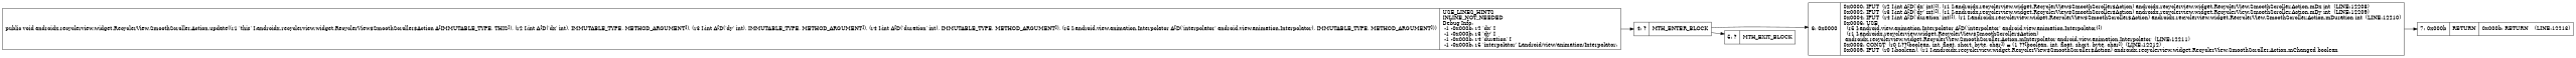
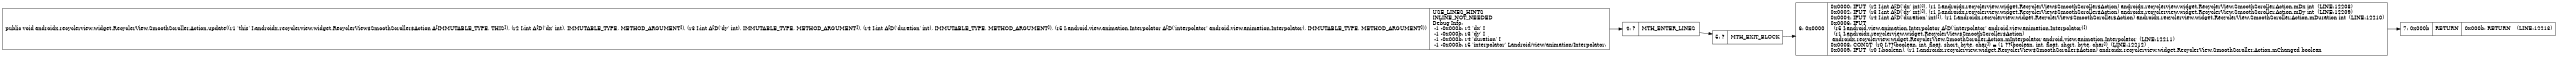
  digraph {
    rankdir=LR
    node [shape=record]
-   n1 [label="{4\:\ ?|MTH_ENTER_BLOCK\l}"]
-   n2 [label="{6\:\ 0x0000|0x0000: IPUT  (r2 I:int A[D('dx' int)]), (r1 I:androidx.recyclerview.widget.RecyclerView$SmoothScroller$Action) androidx.recyclerview.widget.RecyclerView.SmoothScroller.Action.mDx int  (LINE:12208)\l0x0002: IPUT  (r3 I:int A[D('dy' int)]), (r1 I:androidx.recyclerview.widget.RecyclerView$SmoothScroller$Action) androidx.recyclerview.widget.RecyclerView.SmoothScroller.Action.mDy int  (LINE:12209)\l0x0004: IPUT  (r4 I:int A[D('duration' int)]), (r1 I:androidx.recyclerview.widget.RecyclerView$SmoothScroller$Action) androidx.recyclerview.widget.RecyclerView.SmoothScroller.Action.mDuration int  (LINE:12210)\l0x0006: USE  \l  (r5 I:android.view.animation.Interpolator A[D('interpolator' android.view.animation.Interpolator)])\l  (r1 I:androidx.recyclerview.widget.RecyclerView$SmoothScroller$Action)\l androidx.recyclerview.widget.RecyclerView.SmoothScroller.Action.mInterpolator android.view.animation.Interpolator  (LINE:12211)\l0x0008: CONST  (r0 I:??[boolean, int, float, short, byte, char]) = (1 ??[boolean, int, float, short, byte, char])  (LINE:12212)\l0x0009: IPUT  (r0 I:boolean), (r1 I:androidx.recyclerview.widget.RecyclerView$SmoothScroller$Action) androidx.recyclerview.widget.RecyclerView.SmoothScroller.Action.mChanged boolean \l}"]
+   n1 [label="{4\:\ ?|MTH_ENTER_LINES\l}"]
+   n2 [label="{6\:\ 0x0000|0x0000: IPUT  (r2 I:int A[D('dx' int)]), (r1 I:androidx.recyclerview.widget.RecyclerView$SmoothScroller$Action) androidx.recyclerview.widget.RecyclerView.SmoothScroller.Action.mDx int  (LINE:12208)\l0x0002: IPUT  (r3 I:int A[D('dy' int)]), (r1 I:androidx.recyclerview.widget.RecyclerView$SmoothScroller$Action) androidx.recyclerview.widget.RecyclerView.SmoothScroller.Action.mDy int  (LINE:12209)\l0x0004: IPUT  (r4 I:int A[D('duration' int)]), (r1 I:androidx.recyclerview.widget.RecyclerView$SmoothScroller$Action) androidx.recyclerview.widget.RecyclerView.SmoothScroller.Action.mDuration int  (LINE:12210)\l0x0006: IPUT  \l  (r5 I:android.view.animation.Interpolator A[D('interpolator' android.view.animation.Interpolator)])\l  (r1 I:androidx.recyclerview.widget.RecyclerView$SmoothScroller$Action)\l androidx.recyclerview.widget.RecyclerView.SmoothScroller.Action.mInterpolator android.view.animation.Interpolator  (LINE:12211)\l0x0008: CONST  (r0 I:??[boolean, int, float, short, byte, char]) = (1 ??[boolean, int, float, short, byte, char])  (LINE:12212)\l0x0009: IPUT  (r0 I:boolean), (r1 I:androidx.recyclerview.widget.RecyclerView$SmoothScroller$Action) androidx.recyclerview.widget.RecyclerView.SmoothScroller.Action.mChanged boolean \l}"]
    n3 [label="{5\:\ ?|MTH_EXIT_BLOCK\l}"]
    n4 [label="{7\:\ 0x000b|RETURN\l|0x000b: RETURN    (LINE:12213)\l}"]
    n5 [label="{public void androidx.recyclerview.widget.RecyclerView.SmoothScroller.Action.update((r1 'this' I:androidx.recyclerview.widget.RecyclerView$SmoothScroller$Action A[IMMUTABLE_TYPE, THIS]), (r2 I:int A[D('dx' int), IMMUTABLE_TYPE, METHOD_ARGUMENT]), (r3 I:int A[D('dy' int), IMMUTABLE_TYPE, METHOD_ARGUMENT]), (r4 I:int A[D('duration' int), IMMUTABLE_TYPE, METHOD_ARGUMENT]), (r5 I:android.view.animation.Interpolator A[D('interpolator' android.view.animation.Interpolator), IMMUTABLE_TYPE, METHOD_ARGUMENT]))  | USE_LINES_HINTS\lINLINE_NOT_NEEDED\lDebug Info:\l  \-1 \-0x000b: r2 'dx' I\l  \-1 \-0x000b: r3 'dy' I\l  \-1 \-0x000b: r4 'duration' I\l  \-1 \-0x000b: r5 'interpolator' Landroid\/view\/animation\/Interpolator;\l}"]
-   n1 -> n2
+   n3 -> n2
    n1 -> n3
    n2 -> n4
    n5 -> n1
  }
